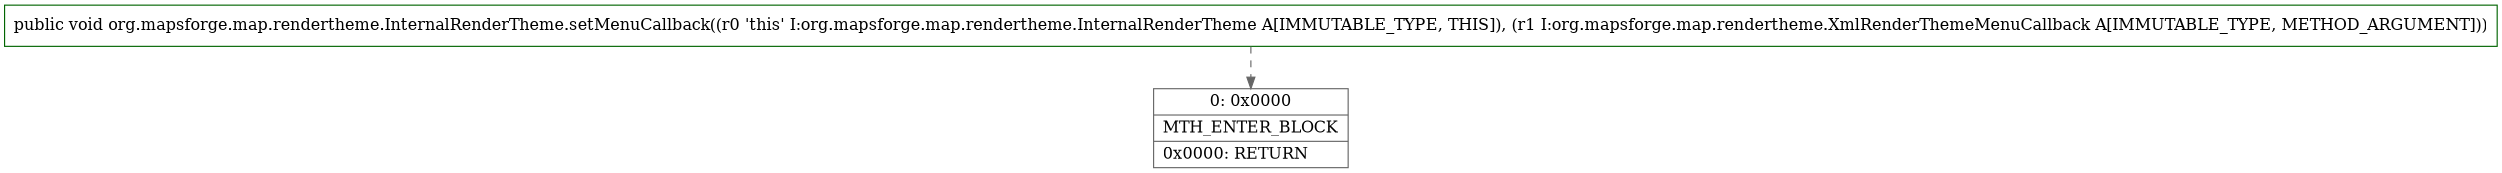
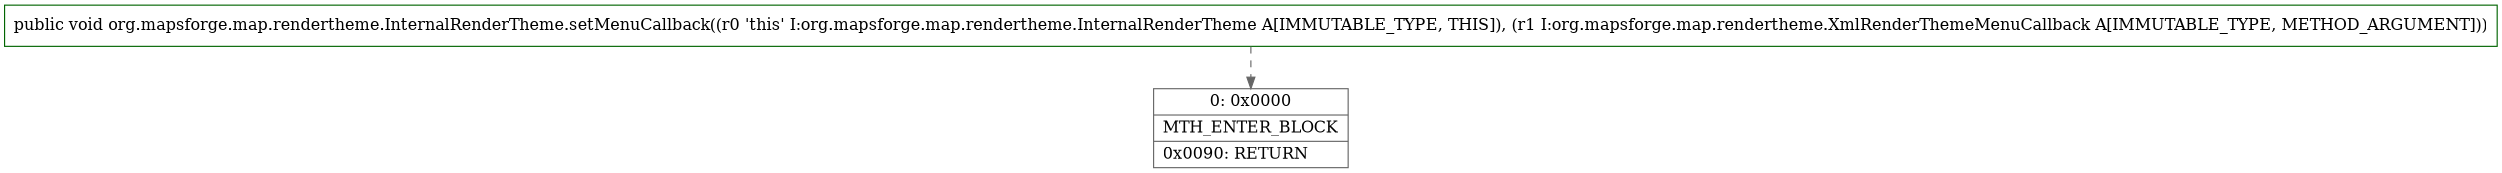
  digraph {
    node [shape=record]
-   n1 [label="{0\:\ 0x0000|MTH_ENTER_BLOCK\l|0x0000: RETURN   \l}" color=gray40]
+   n1 [label="{0\:\ 0x0000|MTH_ENTER_BLOCK\l|0x0090: RETURN   \l}" color=gray40]
    n2 [label="{public void org.mapsforge.map.rendertheme.InternalRenderTheme.setMenuCallback((r0 'this' I:org.mapsforge.map.rendertheme.InternalRenderTheme A[IMMUTABLE_TYPE, THIS]), (r1 I:org.mapsforge.map.rendertheme.XmlRenderThemeMenuCallback A[IMMUTABLE_TYPE, METHOD_ARGUMENT])) }" color=darkgreen]
    n2 -> n1 [color=gray40 style=dashed]
  }
